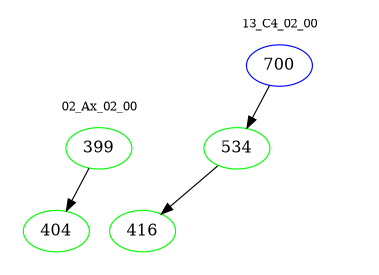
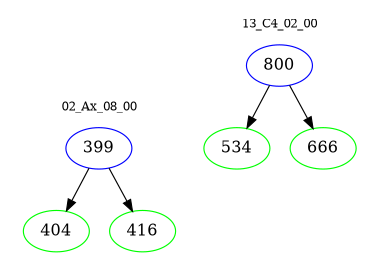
  digraph {
    node [color=green]
    edge [color=black]
-   n1 [label=399]
+   n1 [color=blue label=399]
    n2 [label=404]
    n3 [label=416]
-   n4 [color=blue label=700]
+   n4 [color=blue label=800]
    n5 [label=534]
+   n6 [label=666]
    subgraph cluster_1 {
      color=white
      fontsize=10
-     label="02_Ax_02_00"
+     label="02_Ax_08_00"
      n1
      n2
      n3
    }
    subgraph cluster_2 {
      color=white
      fontsize=10
      label="13_C4_02_00"
      n4
      n5
+     n6
    }
    n1 -> n2
-   n5 -> n3
+   n1 -> n3
    n4 -> n5
+   n4 -> n6
  }
